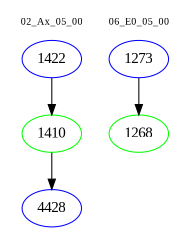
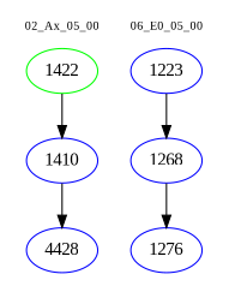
  digraph {
    fontname="Liberation Serif"
    node [color=blue fontname="Liberation Serif"]
    edge [color=black fontname="Liberation Serif"]
-   n1 [label=1422]
-   n2 [color=green label=1410]
+   n1 [color=green label=1422]
+   n2 [label=1410]
    n3 [label=4428]
-   n4 [label=1273]
-   n5 [color=green label=1268]
+   n4 [label=1223]
+   n5 [label=1268]
+   n6 [label=1276]
    subgraph cluster_1 {
      color=white
      fontsize=10
      label="02_Ax_05_00"
      n1
      n2
      n3
    }
    subgraph cluster_2 {
      color=white
      fontsize=10
      label="06_E0_05_00"
      n4
      n5
+     n6
    }
    n1 -> n2
    n2 -> n3
    n4 -> n5
+   n5 -> n6
  }
